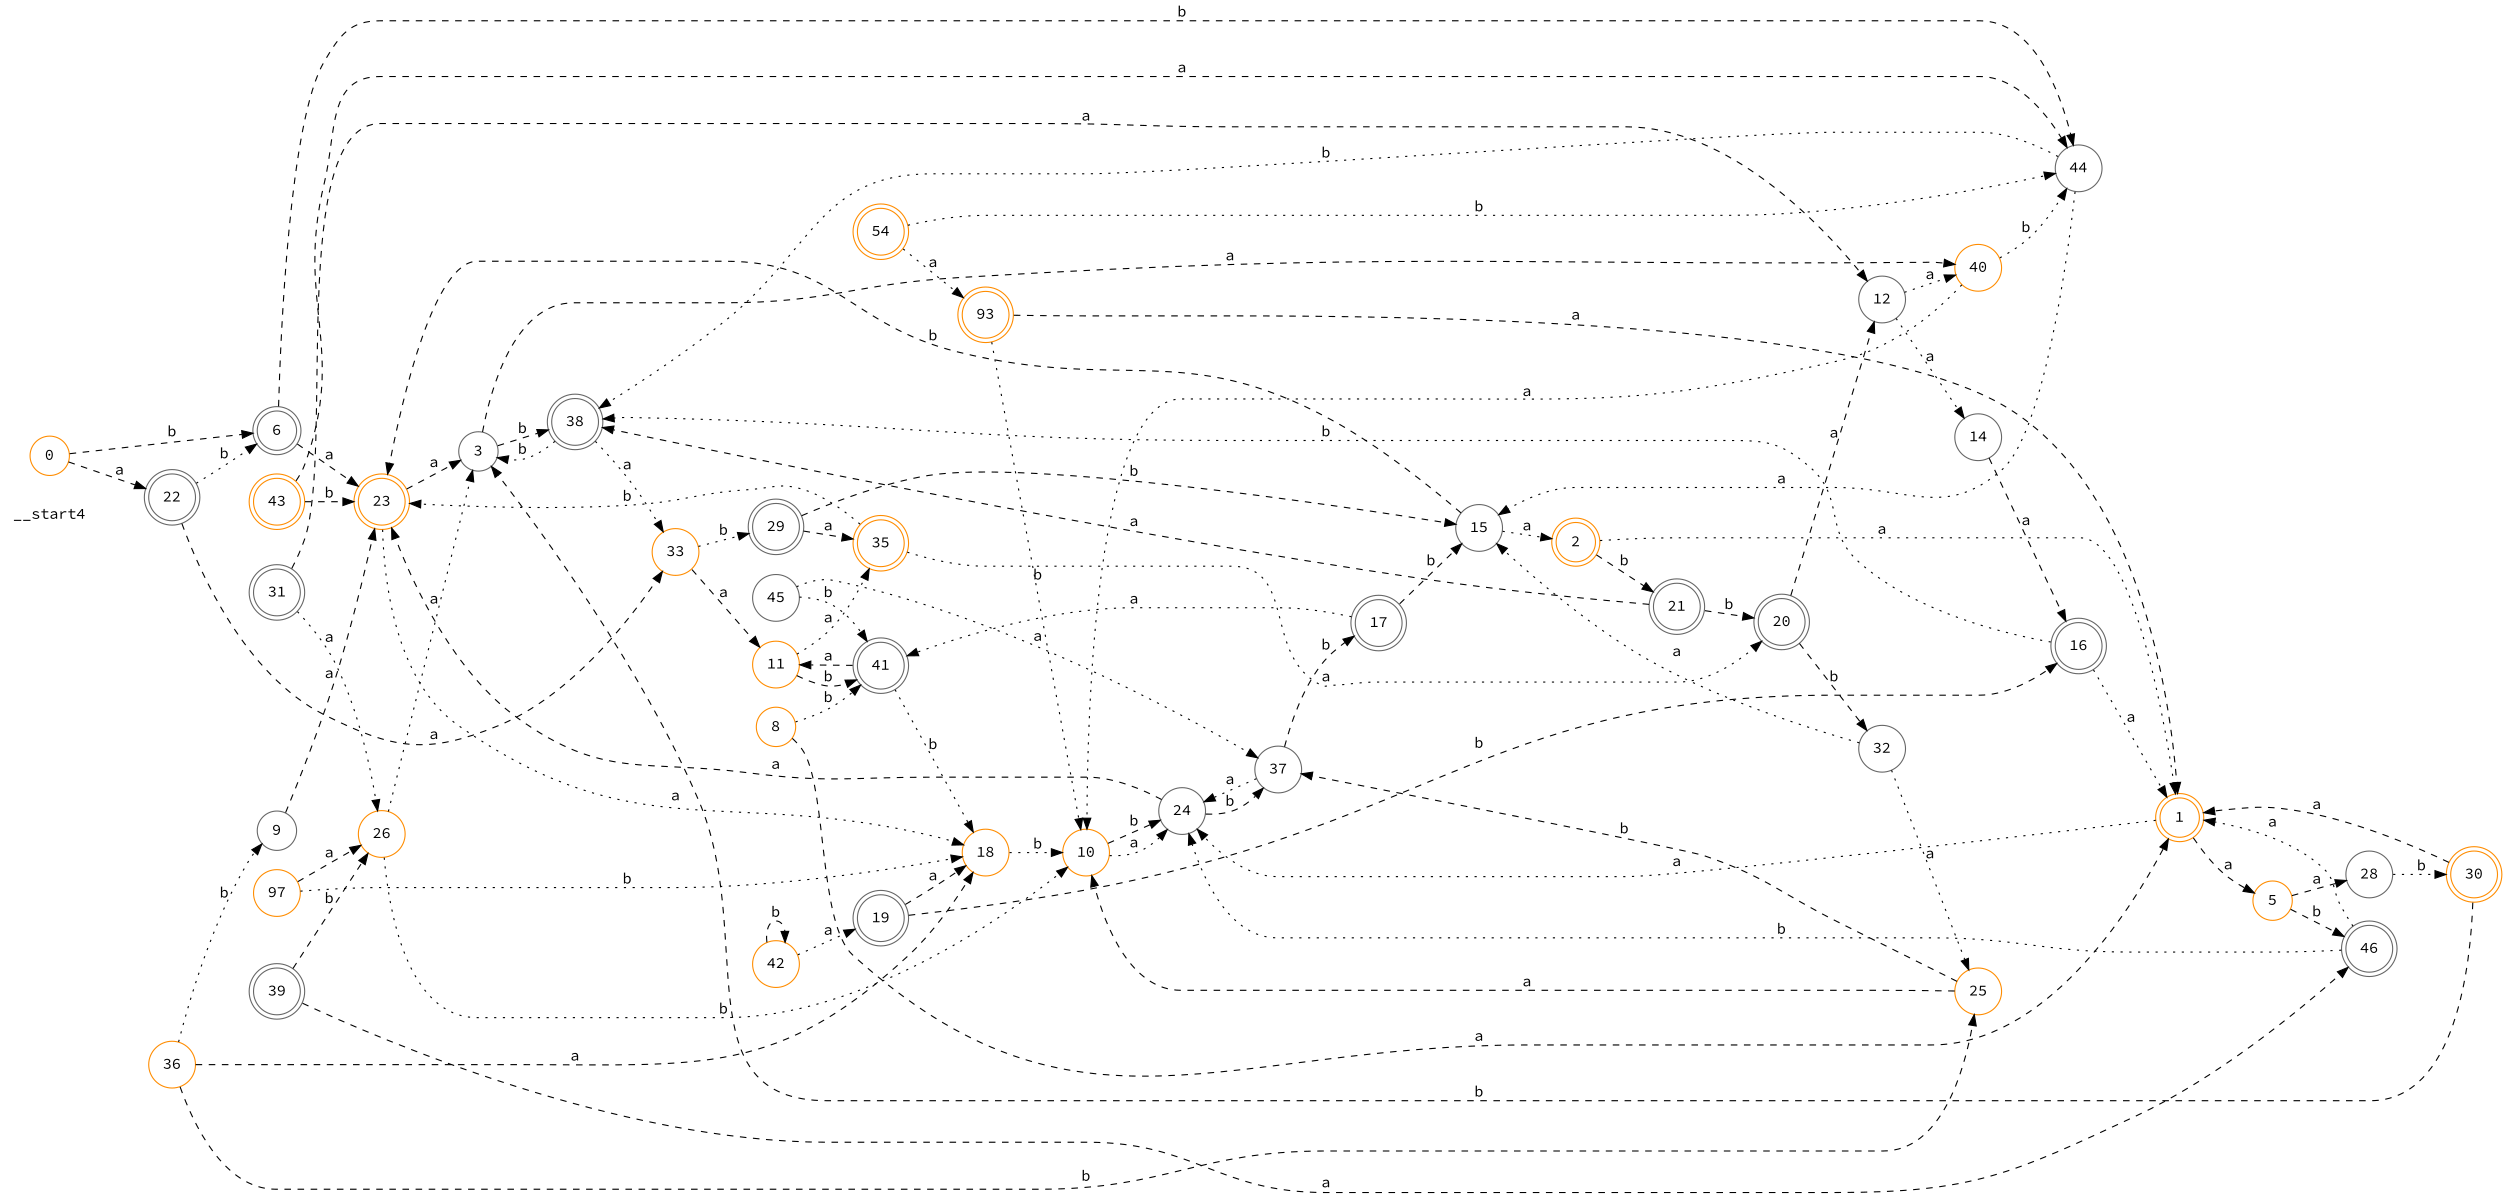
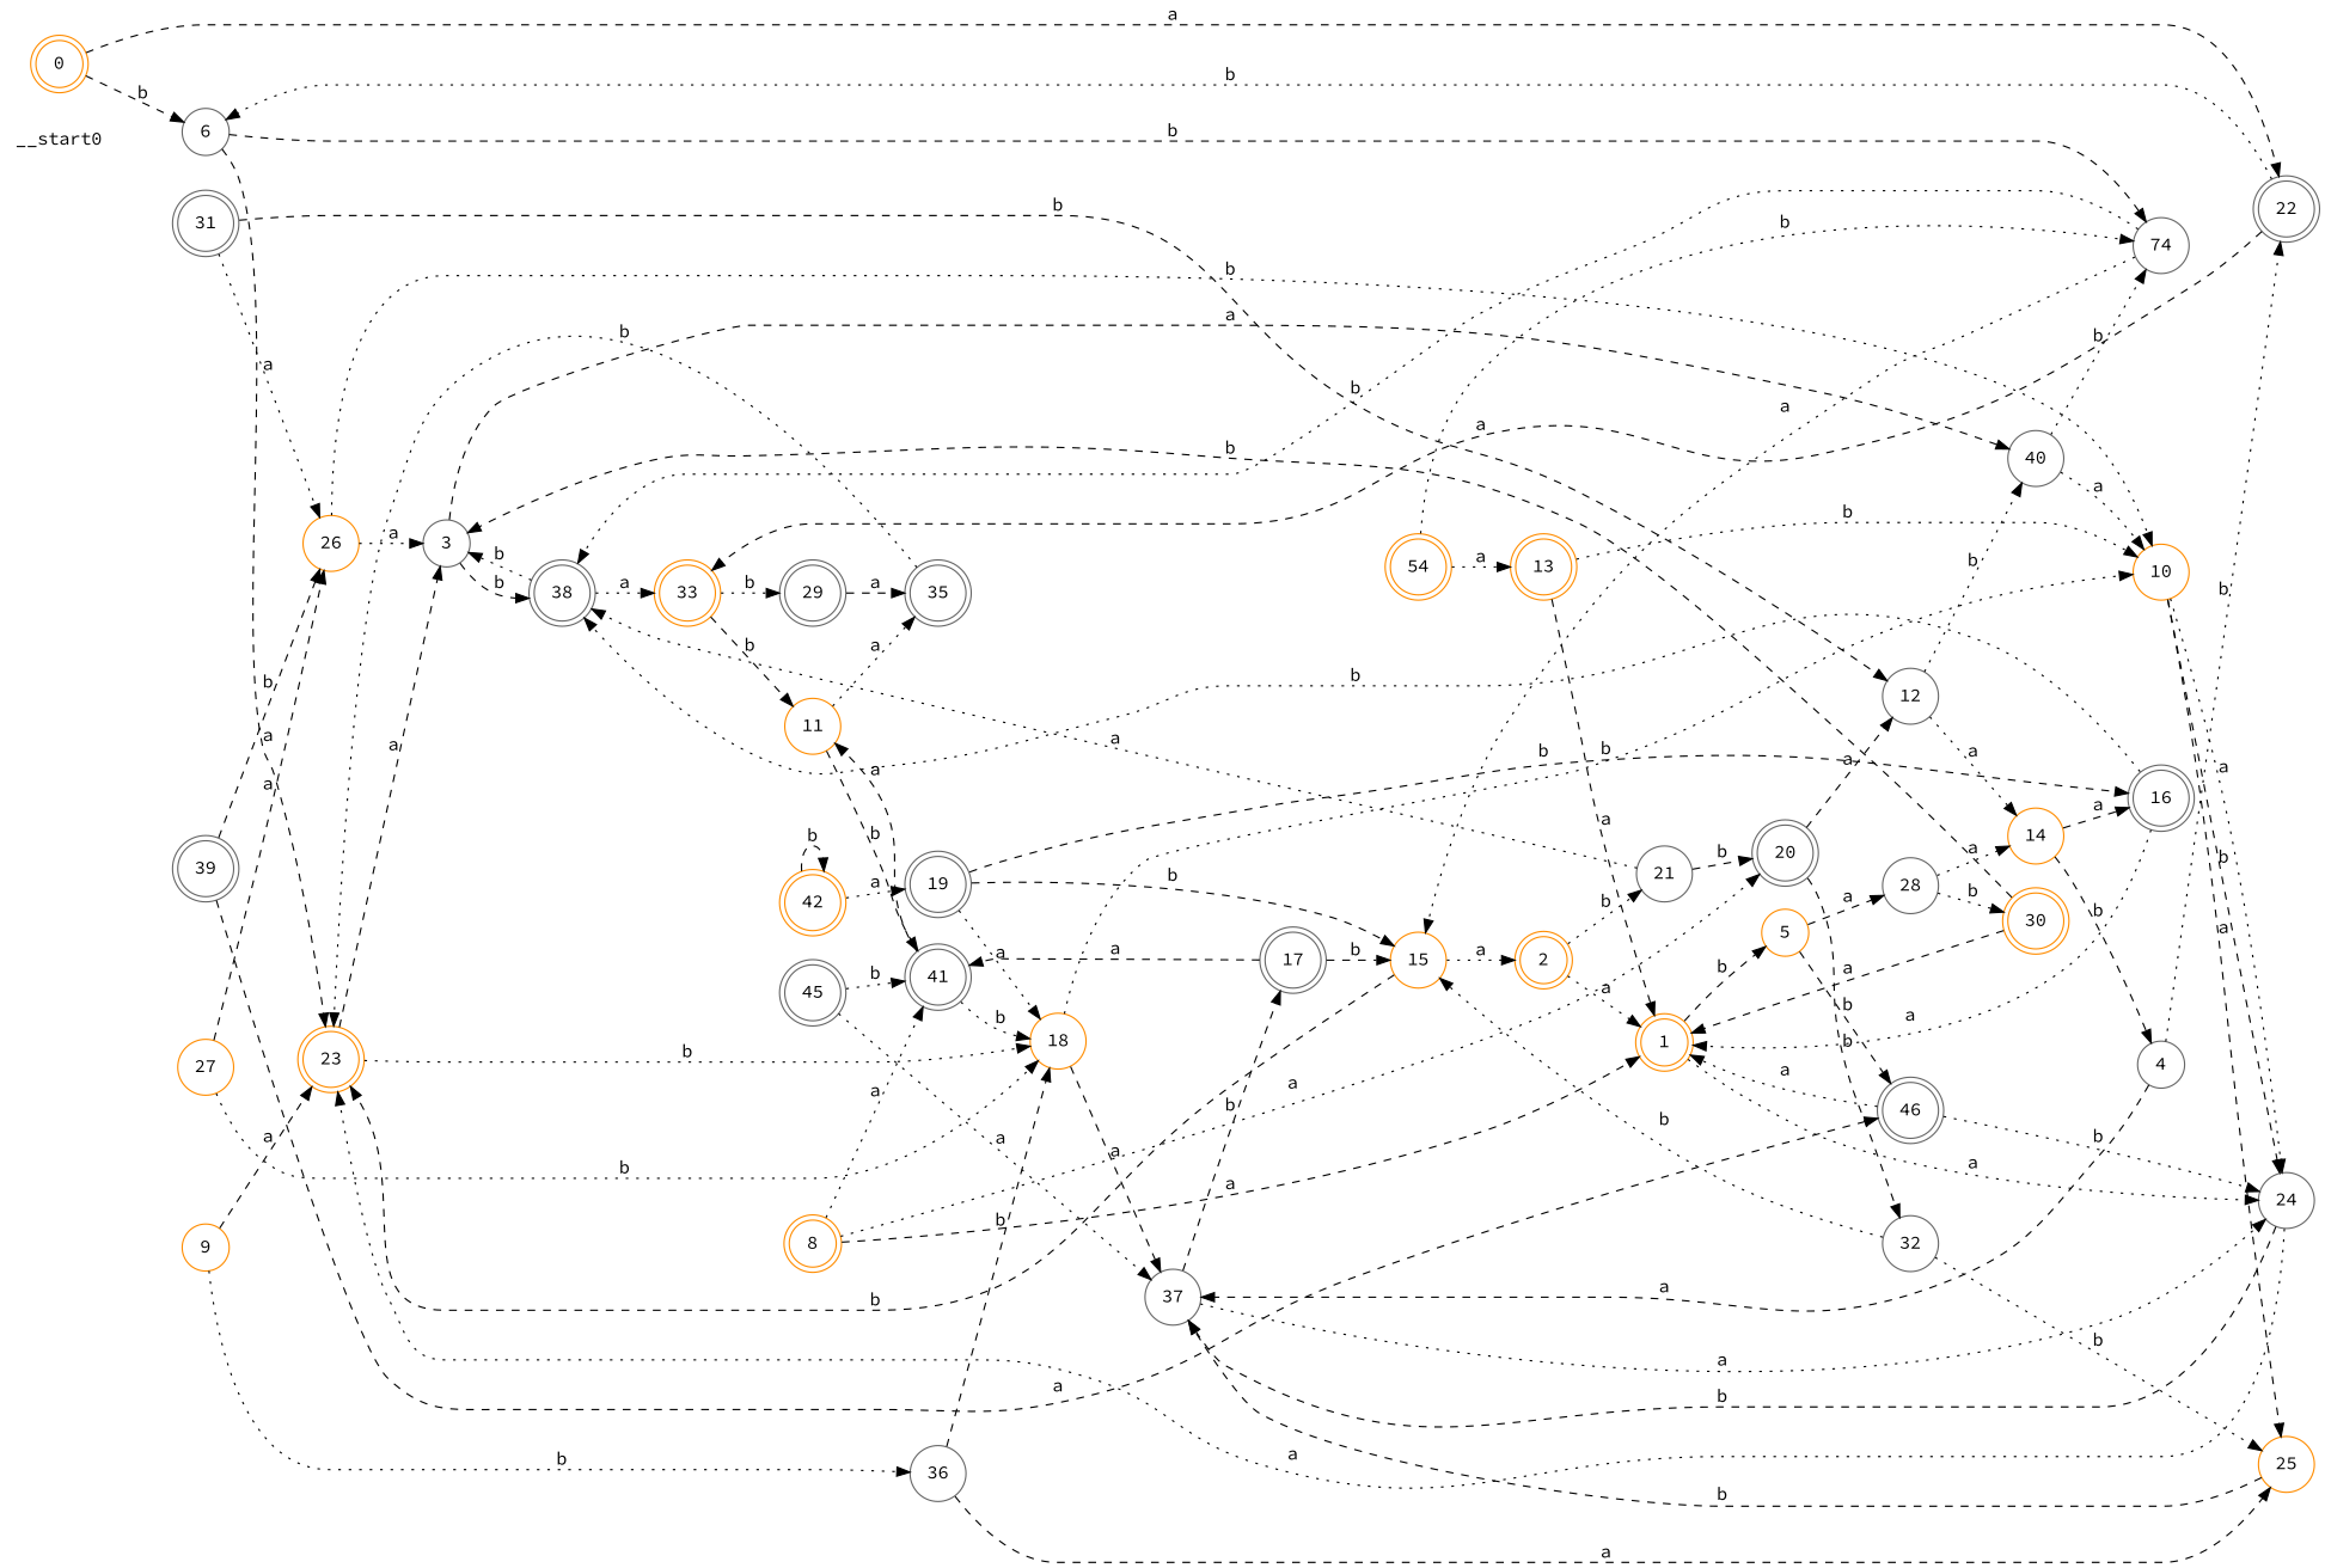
  digraph {
    fontname="Source Code Pro"
    rankdir=LR
    node [color=gray40 fontname="Source Code Pro" shape=circle fillcolor=white style=filled]
    edge [fontname="Source Code Pro" style=dashed]
-   __start0 [shape=none label=__start4 fillcolor="" style=""]
-   n2 [color=darkorange label=0 style="rounded,filled"]
-   n3 [label=6 shape=doublecircle style="rounded,filled"]
+   __start0 [shape=none fillcolor="" style=""]
+   n2 [color=darkorange label=0 shape=doublecircle style="rounded,filled"]
+   n3 [label=6 style="rounded,filled"]
    n4 [label=22 shape=doublecircle style="rounded,filled"]
    n5 [color=darkorange label=23 shape=doublecircle style="rounded,filled"]
-   n6 [label=44]
-   n7 [color=darkorange label=33 style="rounded,filled"]
+   n6 [label=74]
+   n7 [color=darkorange label=33 shape=doublecircle style="rounded,filled"]
    n8 [color=darkorange label=1 shape=doublecircle style="rounded,filled"]
    n9 [color=darkorange label=5]
    n10 [label=24]
    n11 [label=28]
    n12 [label=46 shape=doublecircle style="rounded,filled"]
    n13 [label=37]
    n14 [color=darkorange label=2 shape=doublecircle style="rounded,filled"]
-   n15 [label=21 shape=doublecircle]
+   n15 [label=21]
    n16 [label=38 shape=doublecircle style="rounded,filled"]
    n17 [label=20 shape=doublecircle style="rounded,filled"]
    n18 [label=3]
-   n19 [color=darkorange label=40]
+   n19 [label=40]
    n20 [color=darkorange label=10]
+   n21 [label=4]
    n22 [label=17 shape=doublecircle style="rounded,filled"]
-   n23 [label=14]
+   n23 [color=darkorange label=14]
    n24 [color=darkorange label=30 shape=doublecircle style="rounded,filled"]
    n25 [color=darkorange label=18]
-   n26 [label=15]
+   n26 [color=darkorange label=15]
    n27 [label=12]
    n28 [label=32]
-   n29 [color=darkorange label=36]
+   n29 [label=36]
    n30 [color=darkorange label=25]
-   n31 [color=darkorange label=8]
+   n31 [color=darkorange label=8 shape=doublecircle]
    n32 [label=41 shape=doublecircle style="rounded,filled"]
    n33 [color=darkorange label=11]
-   n34 [label=9]
-   n35 [color=darkorange label=35 shape=doublecircle style="rounded,filled"]
+   n34 [color=darkorange label=9]
+   n35 [label=35 shape=doublecircle style="rounded,filled"]
    n36 [label=16 shape=doublecircle style="rounded,filled"]
-   n37 [color=darkorange label=93 shape=doublecircle style="rounded,filled"]
+   n37 [color=darkorange label=13 shape=doublecircle style="rounded,filled"]
    n38 [label=19 shape=doublecircle style="rounded,filled"]
    n39 [label=29 shape=doublecircle style="rounded,filled"]
    n40 [color=darkorange label=26]
-   n41 [color=darkorange label=97]
+   n41 [color=darkorange label=27]
    n42 [label=31 shape=doublecircle style="rounded,filled"]
    n43 [color=darkorange label=54 shape=doublecircle style="rounded,filled"]
    n44 [label=39 shape=doublecircle style="rounded,filled"]
-   n45 [color=darkorange label=42]
-   n46 [color=darkorange label=43 shape=doublecircle style="rounded,filled"]
-   n47 [label=45]
+   n45 [color=darkorange label=42 shape=doublecircle]
+   n47 [label=45 shape=doublecircle]
    n2 -> n3 [label=b]
    n2 -> n4 [label=a]
    n3 -> n5 [label=a]
    n3 -> n6 [label=b]
    n4 -> n3 [label=b style=dotted]
    n4 -> n7 [label=a]
    n5 -> n18 [label=a]
-   n5 -> n25 [label=a style=dotted]
+   n5 -> n25 [label=b style=dotted]
    n6 -> n16 [label=b style=dotted]
    n6 -> n26 [label=a style=dotted]
-   n7 -> n33 [label=a]
+   n7 -> n33 [label=b]
    n7 -> n39 [label=b style=dotted]
-   n8 -> n9 [label=a]
+   n8 -> n9 [label=b]
    n8 -> n10 [label=a style=dotted]
    n9 -> n11 [label=a]
    n9 -> n12 [label=b]
-   n10 -> n5 [label=a]
+   n10 -> n5 [label=a style=dotted]
    n10 -> n13 [label=b]
+   n11 -> n23 [label=a style=dotted]
    n11 -> n24 [label=b style=dotted]
    n12 -> n8 [label=a style=dotted]
    n12 -> n10 [label=b style=dotted]
    n13 -> n10 [label=a style=dotted]
    n13 -> n22 [label=b]
    n14 -> n8 [label=a style=dotted]
-   n14 -> n15 [label=b]
-   n15 -> n16 [label=a]
+   n14 -> n15 [label=b style=dotted]
+   n15 -> n16 [label=a style=dotted]
    n15 -> n17 [label=b]
    n16 -> n7 [label=a style=dotted]
    n16 -> n18 [label=b style=dotted]
    n17 -> n27 [label=a]
    n17 -> n28 [label=b]
    n18 -> n16 [label=b]
    n18 -> n19 [label=a]
    n19 -> n6 [label=b style=dotted]
    n19 -> n20 [label=a style=dotted]
    n20 -> n10 [label=a style=dotted]
    n20 -> n10 [label=b]
+   n21 -> n4 [label=b style=dotted]
+   n21 -> n13 [label=a]
    n22 -> n26 [label=b]
-   n22 -> n32 [label=a style=dotted]
+   n22 -> n32 [label=a]
+   n23 -> n21 [label=b]
    n23 -> n36 [label=a]
    n24 -> n8 [label=a]
    n24 -> n18 [label=b]
+   n25 -> n13 [label=a]
    n25 -> n20 [label=b style=dotted]
    n26 -> n5 [label=b]
    n26 -> n14 [label=a style=dotted]
-   n27 -> n19 [label=a style=dotted]
+   n27 -> n19 [label=b style=dotted]
    n27 -> n23 [label=a style=dotted]
-   n28 -> n26 [label=a style=dotted]
-   n28 -> n30 [label=a style=dotted]
-   n29 -> n25 [label=a]
-   n29 -> n30 [label=b]
+   n28 -> n26 [label=b style=dotted]
+   n28 -> n30 [label=b style=dotted]
+   n29 -> n25 [label=b]
+   n29 -> n30 [label=a]
    n30 -> n13 [label=b]
-   n30 -> n20 [label=a]
+   n20 -> n30 [label=a]
    n31 -> n8 [label=a]
-   n31 -> n32 [label=b style=dotted]
+   n31 -> n32 [label=a style=dotted]
    n32 -> n25 [label=b style=dotted]
    n32 -> n33 [label=a]
    n33 -> n32 [label=b]
    n33 -> n35 [label=a style=dotted]
    n34 -> n5 [label=a]
-   n29 -> n34 [label=b style=dotted]
+   n34 -> n29 [label=b style=dotted]
    n35 -> n5 [label=b style=dotted]
-   n35 -> n17 [label=a style=dotted]
+   n31 -> n17 [label=a style=dotted]
    n36 -> n8 [label=a style=dotted]
    n36 -> n16 [label=b style=dotted]
    n37 -> n8 [label=a]
    n37 -> n20 [label=b style=dotted]
-   n38 -> n25 [label=a]
+   n38 -> n25 [label=a style=dotted]
    n38 -> n36 [label=b]
-   n39 -> n26 [label=b]
+   n38 -> n26 [label=b]
    n39 -> n35 [label=a]
    n40 -> n18 [label=a style=dotted]
    n40 -> n20 [label=b style=dotted]
    n41 -> n25 [label=b style=dotted]
    n41 -> n40 [label=a]
-   n42 -> n27 [label=a]
+   n42 -> n27 [label=b]
    n42 -> n40 [label=a style=dotted]
    n43 -> n6 [label=b style=dotted]
    n43 -> n37 [label=a style=dotted]
    n44 -> n12 [label=a]
    n44 -> n40 [label=b]
    n45 -> n38 [label=a style=dotted]
    n45 -> n45 [label=b]
-   n46 -> n5 [label=b]
-   n46 -> n6 [label=a]
    n47 -> n13 [label=a style=dotted]
    n47 -> n32 [label=b style=dotted]
  }
